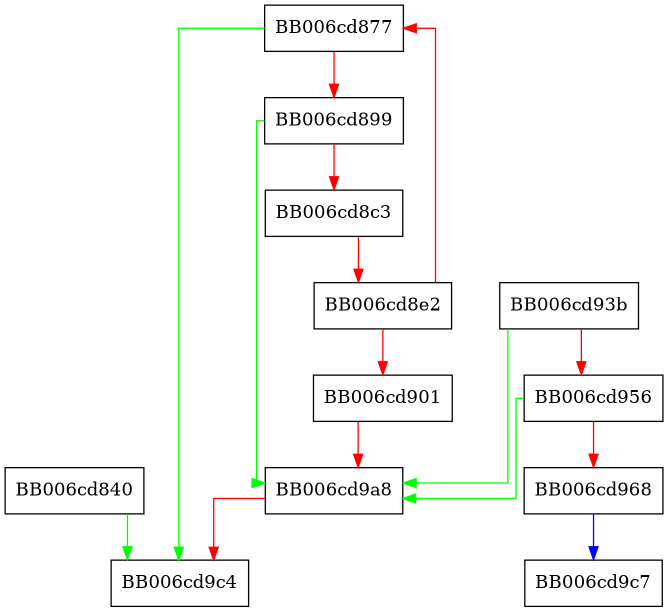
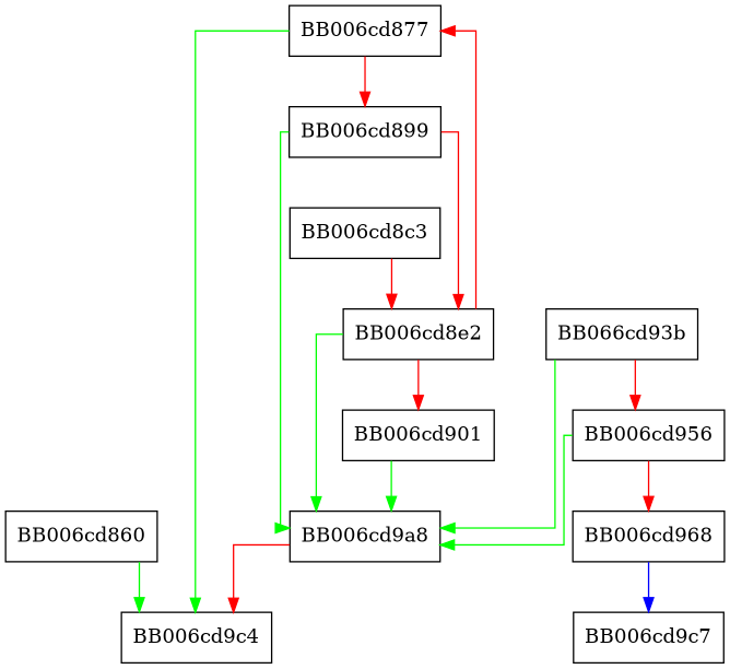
  digraph {
    splines=ortho
    node [shape=box]
    edge [color=red]
-   BB006cd860 [label=BB006cd840]
+   BB006cd860
    BB006cd9c4
    BB006cd877
    BB006cd899
    BB006cd9a8
    BB006cd8c3
    BB006cd8e2
    BB006cd901
-   BB006cd93b
+   BB006cd93b [label=BB066cd93b]
    BB006cd956
    BB006cd968
    BB006cd9c7
    BB006cd860 -> BB006cd9c4 [color=green]
    BB006cd877 -> BB006cd9c4 [color=green]
    BB006cd877 -> BB006cd899
    BB006cd899 -> BB006cd9a8 [color=green]
-   BB006cd899 -> BB006cd8c3
+   BB006cd899 -> BB006cd8e2
    BB006cd9a8 -> BB006cd9c4
    BB006cd8c3 -> BB006cd8e2
    BB006cd8e2 -> BB006cd877
+   BB006cd8e2 -> BB006cd9a8 [color=green]
    BB006cd8e2 -> BB006cd901
-   BB006cd901 -> BB006cd9a8
+   BB006cd901 -> BB006cd9a8 [color=green]
    BB006cd93b -> BB006cd9a8 [color=green]
    BB006cd93b -> BB006cd956
    BB006cd956 -> BB006cd9a8 [color=green]
    BB006cd956 -> BB006cd968
    BB006cd968 -> BB006cd9c7 [color=blue]
  }
